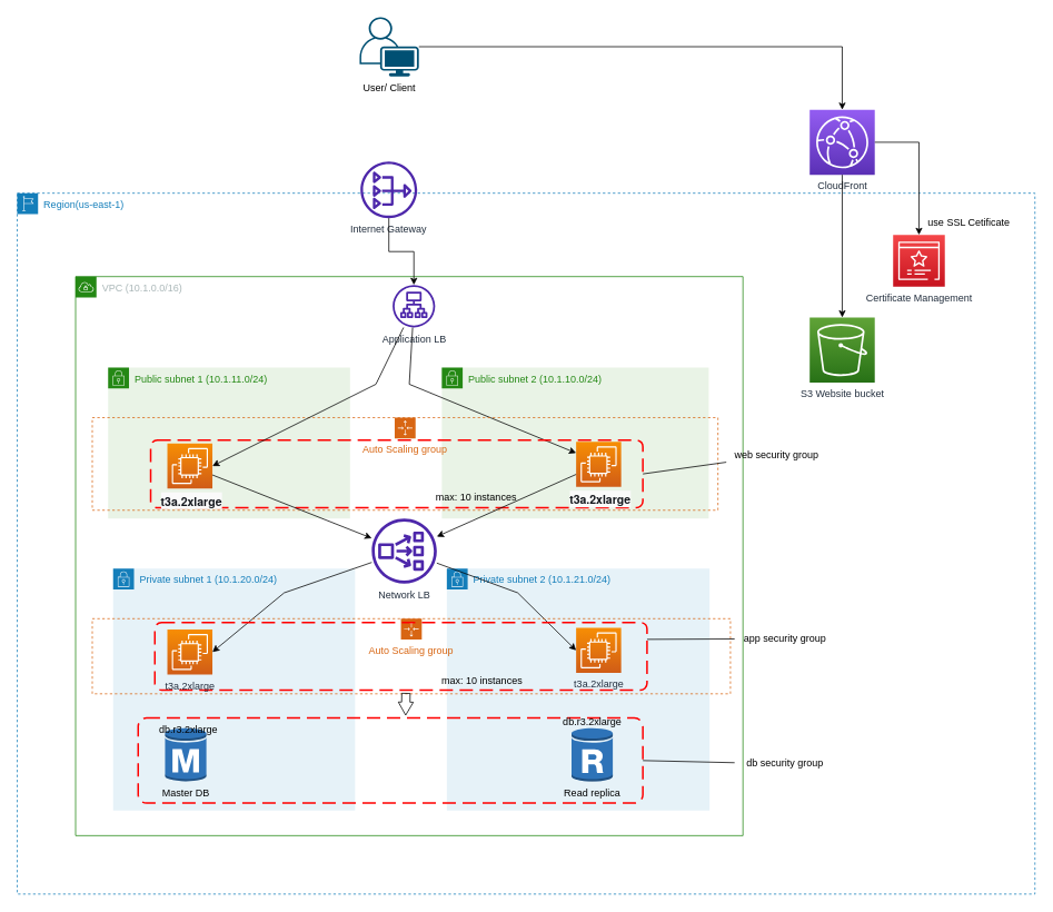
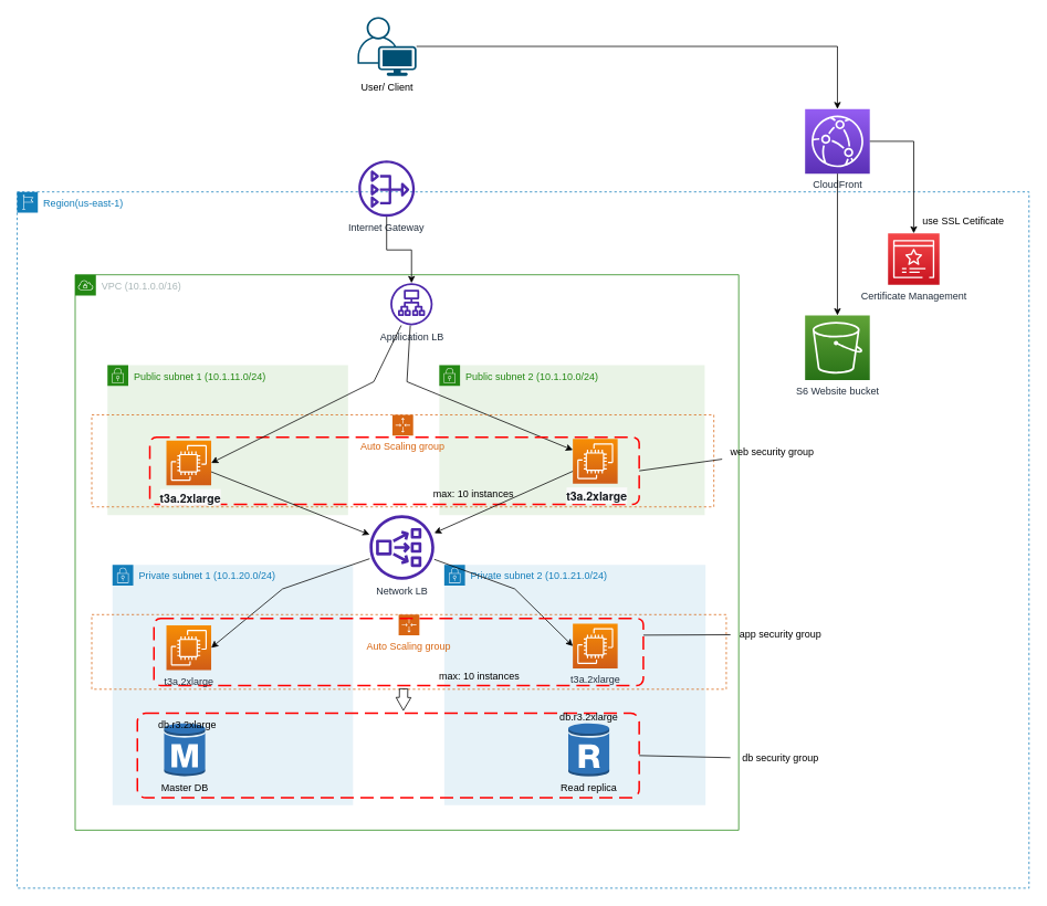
  <mxCell id="0" />
  <mxCell id="1" parent="0" />
  <mxCell id="2" value="Region(us-east-1)" style="points=[[0,0],[0.25,0],[0.5,0],[0.75,0],[1,0],[1,0.25],[1,0.5],[1,0.75],[1,1],[0.75,1],[0.5,1],[0.25,1],[0,1],[0,0.75],[0,0.5],[0,0.25]];outlineConnect=0;gradientColor=none;html=1;whiteSpace=wrap;fontSize=12;fontStyle=0;container=1;pointerEvents=0;collapsible=0;recursiveResize=0;shape=mxgraph.aws4.group;grIcon=mxgraph.aws4.group_region;strokeColor=#147EBA;fillColor=none;verticalAlign=top;align=left;spacingLeft=30;fontColor=#147EBA;dashed=1;" parent="1" vertex="1"><mxGeometry x="20" y="231" width="1220" height="840" as="geometry" /></mxCell>
  <mxCell id="3" value="VPC (10.1.0.0/16)" style="points=[[0,0],[0.25,0],[0.5,0],[0.75,0],[1,0],[1,0.25],[1,0.5],[1,0.75],[1,1],[0.75,1],[0.5,1],[0.25,1],[0,1],[0,0.75],[0,0.5],[0,0.25]];outlineConnect=0;gradientColor=none;html=1;whiteSpace=wrap;fontSize=12;fontStyle=0;container=1;pointerEvents=0;collapsible=0;recursiveResize=0;shape=mxgraph.aws4.group;grIcon=mxgraph.aws4.group_vpc;strokeColor=#248814;fillColor=none;verticalAlign=top;align=left;spacingLeft=30;fontColor=#AAB7B8;dashed=0;" parent="2" vertex="1"><mxGeometry x="70" y="100" width="800" height="670" as="geometry" /></mxCell>
  <mxCell id="4" value="Private subnet 1 (10.1.20.0/24)" style="points=[[0,0],[0.25,0],[0.5,0],[0.75,0],[1,0],[1,0.25],[1,0.5],[1,0.75],[1,1],[0.75,1],[0.5,1],[0.25,1],[0,1],[0,0.75],[0,0.5],[0,0.25]];outlineConnect=0;gradientColor=none;html=1;whiteSpace=wrap;fontSize=12;fontStyle=0;container=1;pointerEvents=0;collapsible=0;recursiveResize=0;shape=mxgraph.aws4.group;grIcon=mxgraph.aws4.group_security_group;grStroke=0;strokeColor=#147EBA;fillColor=#E6F2F8;verticalAlign=top;align=left;spacingLeft=30;fontColor=#147EBA;dashed=0;" parent="3" vertex="1"><mxGeometry x="45" y="350" width="290" height="290" as="geometry" /></mxCell>
  <mxCell id="5" value="Master DB" style="outlineConnect=0;dashed=0;verticalLabelPosition=bottom;verticalAlign=top;align=center;html=1;shape=mxgraph.aws3.rds_db_instance;fillColor=#2E73B8;gradientColor=none;" parent="4" vertex="1"><mxGeometry x="62.25" y="190" width="49.5" height="66" as="geometry" /></mxCell>
  <mxCell id="6" value="Public subnet 2 (10.1.10.0/24)" style="points=[[0,0],[0.25,0],[0.5,0],[0.75,0],[1,0],[1,0.25],[1,0.5],[1,0.75],[1,1],[0.75,1],[0.5,1],[0.25,1],[0,1],[0,0.75],[0,0.5],[0,0.25]];outlineConnect=0;gradientColor=none;html=1;whiteSpace=wrap;fontSize=12;fontStyle=0;container=1;pointerEvents=0;collapsible=0;recursiveResize=0;shape=mxgraph.aws4.group;grIcon=mxgraph.aws4.group_security_group;grStroke=0;strokeColor=#248814;fillColor=#E9F3E6;verticalAlign=top;align=left;spacingLeft=30;fontColor=#248814;dashed=0;" parent="3" vertex="1"><mxGeometry x="439" y="109" width="320" height="181" as="geometry" /></mxCell>
  <mxCell id="7" style="rounded=0;orthogonalLoop=1;jettySize=auto;html=1;entryX=0;entryY=0.25;entryDx=0;entryDy=0;entryPerimeter=0;" parent="3" source="8" target="13" edge="1"><mxGeometry relative="1" as="geometry"><Array as="points"><mxPoint x="400" y="129" /></Array></mxGeometry></mxCell>
  <mxCell id="8" value="Application LB" style="sketch=0;outlineConnect=0;fontColor=#232F3E;gradientColor=none;fillColor=#4D27AA;strokeColor=none;dashed=0;verticalLabelPosition=bottom;verticalAlign=top;align=center;html=1;fontSize=12;fontStyle=0;aspect=fixed;pointerEvents=1;shape=mxgraph.aws4.application_load_balancer;" parent="3" vertex="1"><mxGeometry x="380" y="10" width="51" height="51" as="geometry" /></mxCell>
  <mxCell id="9" value="Public subnet 1 (10.1.11.0/24)" style="points=[[0,0],[0.25,0],[0.5,0],[0.75,0],[1,0],[1,0.25],[1,0.5],[1,0.75],[1,1],[0.75,1],[0.5,1],[0.25,1],[0,1],[0,0.75],[0,0.5],[0,0.25]];outlineConnect=0;gradientColor=none;html=1;whiteSpace=wrap;fontSize=12;fontStyle=0;container=1;pointerEvents=0;collapsible=0;recursiveResize=0;shape=mxgraph.aws4.group;grIcon=mxgraph.aws4.group_security_group;grStroke=0;strokeColor=#248814;fillColor=#E9F3E6;verticalAlign=top;align=left;spacingLeft=30;fontColor=#248814;dashed=0;" parent="3" vertex="1"><mxGeometry x="39" y="109" width="290" height="181" as="geometry" /></mxCell>
  <mxCell id="10" value="Auto Scaling group" style="points=[[0,0],[0.25,0],[0.5,0],[0.75,0],[1,0],[1,0.25],[1,0.5],[1,0.75],[1,1],[0.75,1],[0.5,1],[0.25,1],[0,1],[0,0.75],[0,0.5],[0,0.25]];outlineConnect=0;gradientColor=none;html=1;whiteSpace=wrap;fontSize=12;fontStyle=0;container=1;pointerEvents=0;collapsible=0;recursiveResize=0;shape=mxgraph.aws4.groupCenter;grIcon=mxgraph.aws4.group_auto_scaling_group;grStroke=1;strokeColor=#D86613;fillColor=none;verticalAlign=top;align=center;fontColor=#D86613;dashed=1;spacingTop=25;" parent="3" vertex="1"><mxGeometry x="20" y="169" width="750" height="111" as="geometry" /></mxCell>
  <mxCell id="11" value="" style="rounded=1;arcSize=10;dashed=1;strokeColor=#ff0000;fillColor=none;gradientColor=none;dashPattern=8 4;strokeWidth=2;" parent="10" vertex="1"><mxGeometry x="70" y="27" width="590" height="81" as="geometry" /></mxCell>
  <mxCell id="12" value="&amp;nbsp;&lt;span style=&quot;font-weight: 700; color: rgb(22, 25, 31); font-family: &amp;quot;Amazon Ember&amp;quot;, &amp;quot;Helvetica Neue&amp;quot;, Roboto, Arial, sans-serif; font-size: 14px; text-align: left; background-color: rgb(250, 250, 250);&quot;&gt;t3a.2xlarge&lt;/span&gt;" style="sketch=0;points=[[0,0,0],[0.25,0,0],[0.5,0,0],[0.75,0,0],[1,0,0],[0,1,0],[0.25,1,0],[0.5,1,0],[0.75,1,0],[1,1,0],[0,0.25,0],[0,0.5,0],[0,0.75,0],[1,0.25,0],[1,0.5,0],[1,0.75,0]];outlineConnect=0;fontColor=#232F3E;gradientColor=#F78E04;gradientDirection=north;fillColor=#D05C17;strokeColor=#ffffff;dashed=0;verticalLabelPosition=bottom;verticalAlign=top;align=center;html=1;fontSize=12;fontStyle=0;aspect=fixed;shape=mxgraph.aws4.resourceIcon;resIcon=mxgraph.aws4.ec2;" parent="10" vertex="1"><mxGeometry x="90" y="31" width="54" height="54" as="geometry" /></mxCell>
  <mxCell id="13" value="&amp;nbsp;&lt;span style=&quot;font-weight: 700; color: rgb(22, 25, 31); font-family: &amp;quot;Amazon Ember&amp;quot;, &amp;quot;Helvetica Neue&amp;quot;, Roboto, Arial, sans-serif; font-size: 14px; text-align: left; background-color: rgb(250, 250, 250);&quot;&gt;t3a.2xlarge&lt;/span&gt;" style="sketch=0;points=[[0,0,0],[0.25,0,0],[0.5,0,0],[0.75,0,0],[1,0,0],[0,1,0],[0.25,1,0],[0.5,1,0],[0.75,1,0],[1,1,0],[0,0.25,0],[0,0.5,0],[0,0.75,0],[1,0.25,0],[1,0.5,0],[1,0.75,0]];outlineConnect=0;fontColor=#232F3E;gradientColor=#F78E04;gradientDirection=north;fillColor=#D05C17;strokeColor=#ffffff;dashed=0;verticalLabelPosition=bottom;verticalAlign=top;align=center;html=1;fontSize=12;fontStyle=0;aspect=fixed;shape=mxgraph.aws4.resourceIcon;resIcon=mxgraph.aws4.ec2;" parent="10" vertex="1"><mxGeometry x="580" y="29" width="54" height="54" as="geometry" /></mxCell>
  <mxCell id="14" value="max: 10 instances" style="text;html=1;align=center;verticalAlign=middle;resizable=0;points=[];autosize=1;strokeColor=none;fillColor=none;" vertex="1" parent="10"><mxGeometry x="400" y="81" width="120" height="30" as="geometry" /></mxCell>
  <mxCell id="15" value="" style="endArrow=classic;html=1;rounded=0;entryX=1;entryY=0.5;entryDx=0;entryDy=0;entryPerimeter=0;" parent="3" source="8" target="12" edge="1"><mxGeometry width="50" height="50" relative="1" as="geometry"><mxPoint x="390" y="309" as="sourcePoint" /><mxPoint x="440" y="259" as="targetPoint" /><Array as="points"><mxPoint x="360" y="129" /></Array></mxGeometry></mxCell>
  <mxCell id="16" style="rounded=0;orthogonalLoop=1;jettySize=auto;html=1;" parent="3" source="12" target="24" edge="1"><mxGeometry relative="1" as="geometry" /></mxCell>
  <mxCell id="17" style="rounded=0;orthogonalLoop=1;jettySize=auto;html=1;" parent="3" source="13" target="24" edge="1"><mxGeometry relative="1" as="geometry" /></mxCell>
  <mxCell id="18" value="Private subnet 2 (10.1.21.0/24)" style="points=[[0,0],[0.25,0],[0.5,0],[0.75,0],[1,0],[1,0.25],[1,0.5],[1,0.75],[1,1],[0.75,1],[0.5,1],[0.25,1],[0,1],[0,0.75],[0,0.5],[0,0.25]];outlineConnect=0;gradientColor=none;html=1;whiteSpace=wrap;fontSize=12;fontStyle=0;container=1;pointerEvents=0;collapsible=0;recursiveResize=0;shape=mxgraph.aws4.group;grIcon=mxgraph.aws4.group_security_group;grStroke=0;strokeColor=#147EBA;fillColor=#E6F2F8;verticalAlign=top;align=left;spacingLeft=30;fontColor=#147EBA;dashed=0;" parent="3" vertex="1"><mxGeometry x="445" y="350" width="315" height="290" as="geometry" /></mxCell>
  <mxCell id="19" value="" style="rounded=1;arcSize=10;dashed=1;strokeColor=#ff0000;fillColor=none;gradientColor=none;dashPattern=8 4;strokeWidth=2;" parent="18" vertex="1"><mxGeometry x="-370" y="179" width="605" height="102" as="geometry" /></mxCell>
  <mxCell id="20" value="Read replica" style="outlineConnect=0;dashed=0;verticalLabelPosition=bottom;verticalAlign=top;align=center;html=1;shape=mxgraph.aws3.rds_db_instance_read_replica;fillColor=#2E73B8;gradientColor=none;" parent="18" vertex="1"><mxGeometry x="149.5" y="190" width="49.5" height="66" as="geometry" /></mxCell>
  <mxCell id="21" value="db.r3.2xlarge" style="text;html=1;align=center;verticalAlign=middle;resizable=0;points=[];autosize=1;strokeColor=none;fillColor=none;" vertex="1" parent="18"><mxGeometry x="129.25" y="169" width="90" height="30" as="geometry" /></mxCell>
  <mxCell id="22" style="rounded=0;orthogonalLoop=1;jettySize=auto;html=1;entryX=1;entryY=0.5;entryDx=0;entryDy=0;entryPerimeter=0;" parent="3" source="24" target="27" edge="1"><mxGeometry relative="1" as="geometry"><Array as="points"><mxPoint x="250" y="379" /></Array></mxGeometry></mxCell>
  <mxCell id="23" style="rounded=0;orthogonalLoop=1;jettySize=auto;html=1;entryX=0;entryY=0.5;entryDx=0;entryDy=0;entryPerimeter=0;" parent="3" source="24" target="28" edge="1"><mxGeometry relative="1" as="geometry"><Array as="points"><mxPoint x="530" y="379" /></Array></mxGeometry></mxCell>
  <mxCell id="24" value="Network LB" style="sketch=0;outlineConnect=0;fontColor=#232F3E;gradientColor=none;fillColor=#4D27AA;strokeColor=none;dashed=0;verticalLabelPosition=bottom;verticalAlign=top;align=center;html=1;fontSize=12;fontStyle=0;aspect=fixed;pointerEvents=1;shape=mxgraph.aws4.network_load_balancer;rotation=0;" parent="3" vertex="1"><mxGeometry x="355" y="290" width="78" height="78" as="geometry" /></mxCell>
  <mxCell id="25" value="Auto Scaling group" style="points=[[0,0],[0.25,0],[0.5,0],[0.75,0],[1,0],[1,0.25],[1,0.5],[1,0.75],[1,1],[0.75,1],[0.5,1],[0.25,1],[0,1],[0,0.75],[0,0.5],[0,0.25]];outlineConnect=0;gradientColor=none;html=1;whiteSpace=wrap;fontSize=12;fontStyle=0;container=1;pointerEvents=0;collapsible=0;recursiveResize=0;shape=mxgraph.aws4.groupCenter;grIcon=mxgraph.aws4.group_auto_scaling_group;grStroke=1;strokeColor=#D86613;fillColor=none;verticalAlign=top;align=center;fontColor=#D86613;dashed=1;spacingTop=25;" parent="3" vertex="1"><mxGeometry x="20" y="410" width="765" height="90" as="geometry" /></mxCell>
  <mxCell id="26" value="" style="rounded=1;arcSize=10;dashed=1;strokeColor=#ff0000;fillColor=none;gradientColor=none;dashPattern=8 4;strokeWidth=2;" parent="25" vertex="1"><mxGeometry x="75" y="4.5" width="590" height="81" as="geometry" /></mxCell>
  <mxCell id="27" value="t3a.2xlarge" style="sketch=0;points=[[0,0,0],[0.25,0,0],[0.5,0,0],[0.75,0,0],[1,0,0],[0,1,0],[0.25,1,0],[0.5,1,0],[0.75,1,0],[1,1,0],[0,0.25,0],[0,0.5,0],[0,0.75,0],[1,0.25,0],[1,0.5,0],[1,0.75,0]];outlineConnect=0;fontColor=#232F3E;gradientColor=#F78E04;gradientDirection=north;fillColor=#D05C17;strokeColor=#ffffff;dashed=0;verticalLabelPosition=bottom;verticalAlign=top;align=center;html=1;fontSize=12;fontStyle=0;aspect=fixed;shape=mxgraph.aws4.resourceIcon;resIcon=mxgraph.aws4.ec2;" parent="25" vertex="1"><mxGeometry x="90" y="13" width="54" height="54" as="geometry" /></mxCell>
  <mxCell id="28" value="t3a.2xlarge" style="sketch=0;points=[[0,0,0],[0.25,0,0],[0.5,0,0],[0.75,0,0],[1,0,0],[0,1,0],[0.25,1,0],[0.5,1,0],[0.75,1,0],[1,1,0],[0,0.25,0],[0,0.5,0],[0,0.75,0],[1,0.25,0],[1,0.5,0],[1,0.75,0]];outlineConnect=0;fontColor=#232F3E;gradientColor=#F78E04;gradientDirection=north;fillColor=#D05C17;strokeColor=#ffffff;dashed=0;verticalLabelPosition=bottom;verticalAlign=top;align=center;html=1;fontSize=12;fontStyle=0;aspect=fixed;shape=mxgraph.aws4.resourceIcon;resIcon=mxgraph.aws4.ec2;" parent="25" vertex="1"><mxGeometry x="580" y="11" width="54" height="54" as="geometry" /></mxCell>
  <mxCell id="29" value="max: 10 instances" style="text;html=1;align=center;verticalAlign=middle;resizable=0;points=[];autosize=1;strokeColor=none;fillColor=none;" vertex="1" parent="25"><mxGeometry x="407" y="60" width="120" height="30" as="geometry" /></mxCell>
  <mxCell id="30" value="" style="shape=flexArrow;endArrow=classic;html=1;rounded=0;entryX=0.53;entryY=-0.029;entryDx=0;entryDy=0;entryPerimeter=0;endWidth=7;endSize=4.86;" parent="3" target="19" edge="1"><mxGeometry width="50" height="50" relative="1" as="geometry"><mxPoint x="396" y="499" as="sourcePoint" /><mxPoint x="560" y="309" as="targetPoint" /></mxGeometry></mxCell>
- <mxCell id="31" value="S3 Website bucket" style="sketch=0;points=[[0,0,0],[0.25,0,0],[0.5,0,0],[0.75,0,0],[1,0,0],[0,1,0],[0.25,1,0],[0.5,1,0],[0.75,1,0],[1,1,0],[0,0.25,0],[0,0.5,0],[0,0.75,0],[1,0.25,0],[1,0.5,0],[1,0.75,0]];outlineConnect=0;fontColor=#232F3E;gradientColor=#60A337;gradientDirection=north;fillColor=#277116;strokeColor=#ffffff;dashed=0;verticalLabelPosition=bottom;verticalAlign=top;align=center;html=1;fontSize=12;fontStyle=0;aspect=fixed;shape=mxgraph.aws4.resourceIcon;resIcon=mxgraph.aws4.s3;" parent="2" vertex="1"><mxGeometry x="950" y="149" width="78" height="78" as="geometry" /></mxCell>
+ <mxCell id="31" value="S6 Website bucket" style="sketch=0;points=[[0,0,0],[0.25,0,0],[0.5,0,0],[0.75,0,0],[1,0,0],[0,1,0],[0.25,1,0],[0.5,1,0],[0.75,1,0],[1,1,0],[0,0.25,0],[0,0.5,0],[0,0.75,0],[1,0.25,0],[1,0.5,0],[1,0.75,0]];outlineConnect=0;fontColor=#232F3E;gradientColor=#60A337;gradientDirection=north;fillColor=#277116;strokeColor=#ffffff;dashed=0;verticalLabelPosition=bottom;verticalAlign=top;align=center;html=1;fontSize=12;fontStyle=0;aspect=fixed;shape=mxgraph.aws4.resourceIcon;resIcon=mxgraph.aws4.s3;" parent="2" vertex="1"><mxGeometry x="950" y="149" width="78" height="78" as="geometry" /></mxCell>
  <mxCell id="32" value="Certificate Management" style="sketch=0;points=[[0,0,0],[0.25,0,0],[0.5,0,0],[0.75,0,0],[1,0,0],[0,1,0],[0.25,1,0],[0.5,1,0],[0.75,1,0],[1,1,0],[0,0.25,0],[0,0.5,0],[0,0.75,0],[1,0.25,0],[1,0.5,0],[1,0.75,0]];outlineConnect=0;fontColor=#232F3E;gradientColor=#F54749;gradientDirection=north;fillColor=#C7131F;strokeColor=#ffffff;dashed=0;verticalLabelPosition=bottom;verticalAlign=top;align=center;html=1;fontSize=12;fontStyle=0;aspect=fixed;shape=mxgraph.aws4.resourceIcon;resIcon=mxgraph.aws4.certificate_manager_3;" parent="2" vertex="1"><mxGeometry x="1050" y="50" width="62" height="62" as="geometry" /></mxCell>
  <mxCell id="33" value="use SSL Cetificate" style="text;html=1;align=left;verticalAlign=middle;resizable=0;points=[];autosize=1;strokeColor=none;fillColor=none;" parent="2" vertex="1"><mxGeometry x="1090" y="20" width="120" height="30" as="geometry" /></mxCell>
  <mxCell id="34" style="rounded=0;orthogonalLoop=1;jettySize=auto;html=1;entryX=1;entryY=0.5;entryDx=0;entryDy=0;startArrow=none;startFill=0;endArrow=none;endFill=0;" parent="2" source="35" target="11" edge="1"><mxGeometry relative="1" as="geometry" /></mxCell>
  <mxCell id="35" value="web security group" style="text;html=1;align=center;verticalAlign=middle;resizable=0;points=[];autosize=1;strokeColor=none;fillColor=none;" parent="2" vertex="1"><mxGeometry x="850" y="299" width="120" height="30" as="geometry" /></mxCell>
  <mxCell id="36" style="rounded=0;orthogonalLoop=1;jettySize=auto;html=1;entryX=1;entryY=0.25;entryDx=0;entryDy=0;startArrow=none;startFill=0;endArrow=none;endFill=0;" parent="2" source="37" target="26" edge="1"><mxGeometry relative="1" as="geometry"><mxPoint x="760" y="557" as="targetPoint" /></mxGeometry></mxCell>
  <mxCell id="37" value="app security group" style="text;html=1;align=center;verticalAlign=middle;resizable=0;points=[];autosize=1;strokeColor=none;fillColor=none;" parent="2" vertex="1"><mxGeometry x="860" y="519" width="120" height="30" as="geometry" /></mxCell>
  <mxCell id="38" style="rounded=0;orthogonalLoop=1;jettySize=auto;html=1;entryX=1;entryY=0.5;entryDx=0;entryDy=0;endArrow=none;endFill=0;" parent="2" source="39" target="19" edge="1"><mxGeometry relative="1" as="geometry" /></mxCell>
  <mxCell id="39" value="db security group" style="text;html=1;align=center;verticalAlign=middle;resizable=0;points=[];autosize=1;strokeColor=none;fillColor=none;" parent="2" vertex="1"><mxGeometry x="860" y="669" width="120" height="30" as="geometry" /></mxCell>
  <mxCell id="40" value="CloudFront" style="sketch=0;points=[[0,0,0],[0.25,0,0],[0.5,0,0],[0.75,0,0],[1,0,0],[0,1,0],[0.25,1,0],[0.5,1,0],[0.75,1,0],[1,1,0],[0,0.25,0],[0,0.5,0],[0,0.75,0],[1,0.25,0],[1,0.5,0],[1,0.75,0]];outlineConnect=0;fontColor=#232F3E;gradientColor=#945DF2;gradientDirection=north;fillColor=#5A30B5;strokeColor=#ffffff;dashed=0;verticalLabelPosition=bottom;verticalAlign=top;align=center;html=1;fontSize=12;fontStyle=0;aspect=fixed;shape=mxgraph.aws4.resourceIcon;resIcon=mxgraph.aws4.cloudfront;" parent="1" vertex="1"><mxGeometry x="970" y="131" width="78" height="78" as="geometry" /></mxCell>
  <mxCell id="41" style="edgeStyle=orthogonalEdgeStyle;rounded=0;orthogonalLoop=1;jettySize=auto;html=1;entryX=0.5;entryY=0;entryDx=0;entryDy=0;entryPerimeter=0;" parent="1" source="40" target="32" edge="1"><mxGeometry relative="1" as="geometry" /></mxCell>
  <mxCell id="42" style="edgeStyle=orthogonalEdgeStyle;rounded=0;orthogonalLoop=1;jettySize=auto;html=1;entryX=0.5;entryY=0;entryDx=0;entryDy=0;entryPerimeter=0;" parent="1" source="40" target="31" edge="1"><mxGeometry relative="1" as="geometry" /></mxCell>
  <mxCell id="43" value="Internet Gateway" style="sketch=0;outlineConnect=0;fontColor=#232F3E;gradientColor=none;fillColor=#4D27AA;strokeColor=none;dashed=0;verticalLabelPosition=bottom;verticalAlign=top;align=center;html=1;fontSize=12;fontStyle=0;aspect=fixed;pointerEvents=1;shape=mxgraph.aws4.nat_gateway;" parent="1" vertex="1"><mxGeometry x="431.49" y="193" width="68" height="68" as="geometry" /></mxCell>
  <mxCell id="44" style="edgeStyle=orthogonalEdgeStyle;rounded=0;orthogonalLoop=1;jettySize=auto;html=1;" parent="1" source="43" target="8" edge="1"><mxGeometry relative="1" as="geometry" /></mxCell>
  <mxCell id="45" style="edgeStyle=orthogonalEdgeStyle;rounded=0;orthogonalLoop=1;jettySize=auto;html=1;entryX=0.5;entryY=0;entryDx=0;entryDy=0;entryPerimeter=0;" parent="1" source="46" target="40" edge="1"><mxGeometry relative="1" as="geometry" /></mxCell>
  <mxCell id="46" value="User/ Client" style="points=[[0.35,0,0],[0.98,0.51,0],[1,0.71,0],[0.67,1,0],[0,0.795,0],[0,0.65,0]];verticalLabelPosition=bottom;sketch=0;html=1;verticalAlign=top;aspect=fixed;align=center;pointerEvents=1;shape=mxgraph.cisco19.user;fillColor=#005073;strokeColor=none;" parent="1" vertex="1"><mxGeometry x="430.49" y="20" width="71" height="71" as="geometry" /></mxCell>
  <mxCell id="47" value="db.r3.2xlarge" style="text;html=1;align=center;verticalAlign=middle;resizable=0;points=[];autosize=1;strokeColor=none;fillColor=none;" vertex="1" parent="1"><mxGeometry x="180" y="860" width="90" height="30" as="geometry" /></mxCell>
